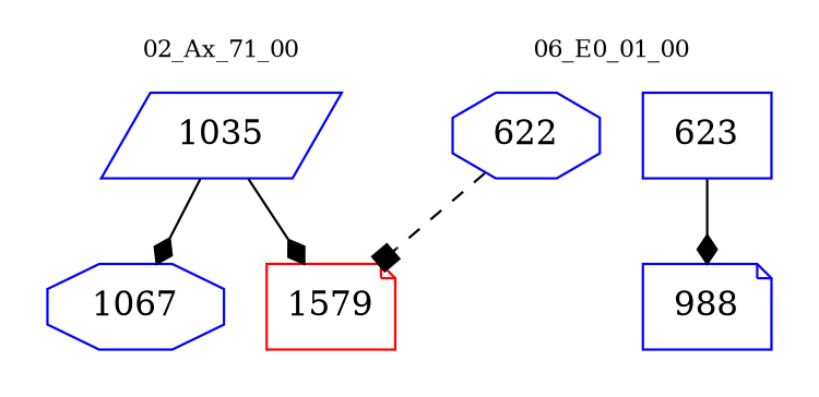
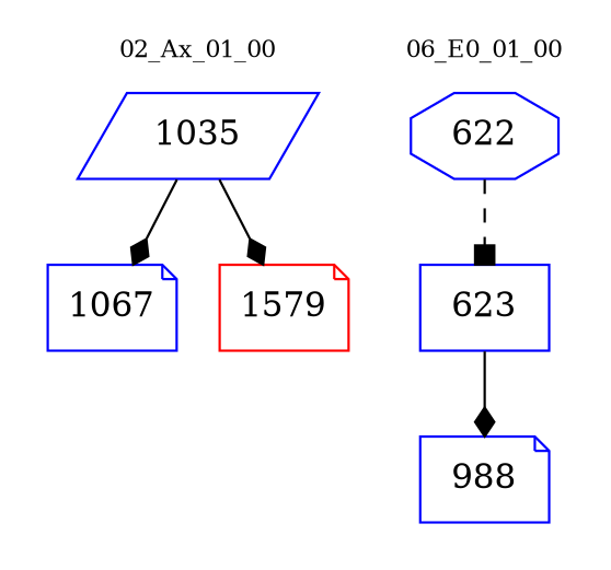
  digraph {
    node [color=blue shape=octagon]
    edge [arrowhead=diamond color=black style=solid]
    n1 [label=1035 shape=parallelogram]
-   n2 [label=1067]
+   n2 [label=1067 shape=note]
    n3 [color=red label=1579 shape=note]
    n4 [label=622]
    n5 [label=623 shape=box]
    n6 [label=988 shape=note]
    subgraph cluster_1 {
      color=white
      fontsize=10
-     label="02_Ax_71_00"
+     label="02_Ax_01_00"
      n1
      n2
      n3
    }
    subgraph cluster_2 {
      color=white
      fontsize=10
      label="06_E0_01_00"
      n4
      n5
      n6
    }
    n1 -> n2
    n1 -> n3
-   n4 -> n3 [arrowhead=box style=dashed]
+   n4 -> n5 [arrowhead=box style=dashed]
    n5 -> n6
  }
